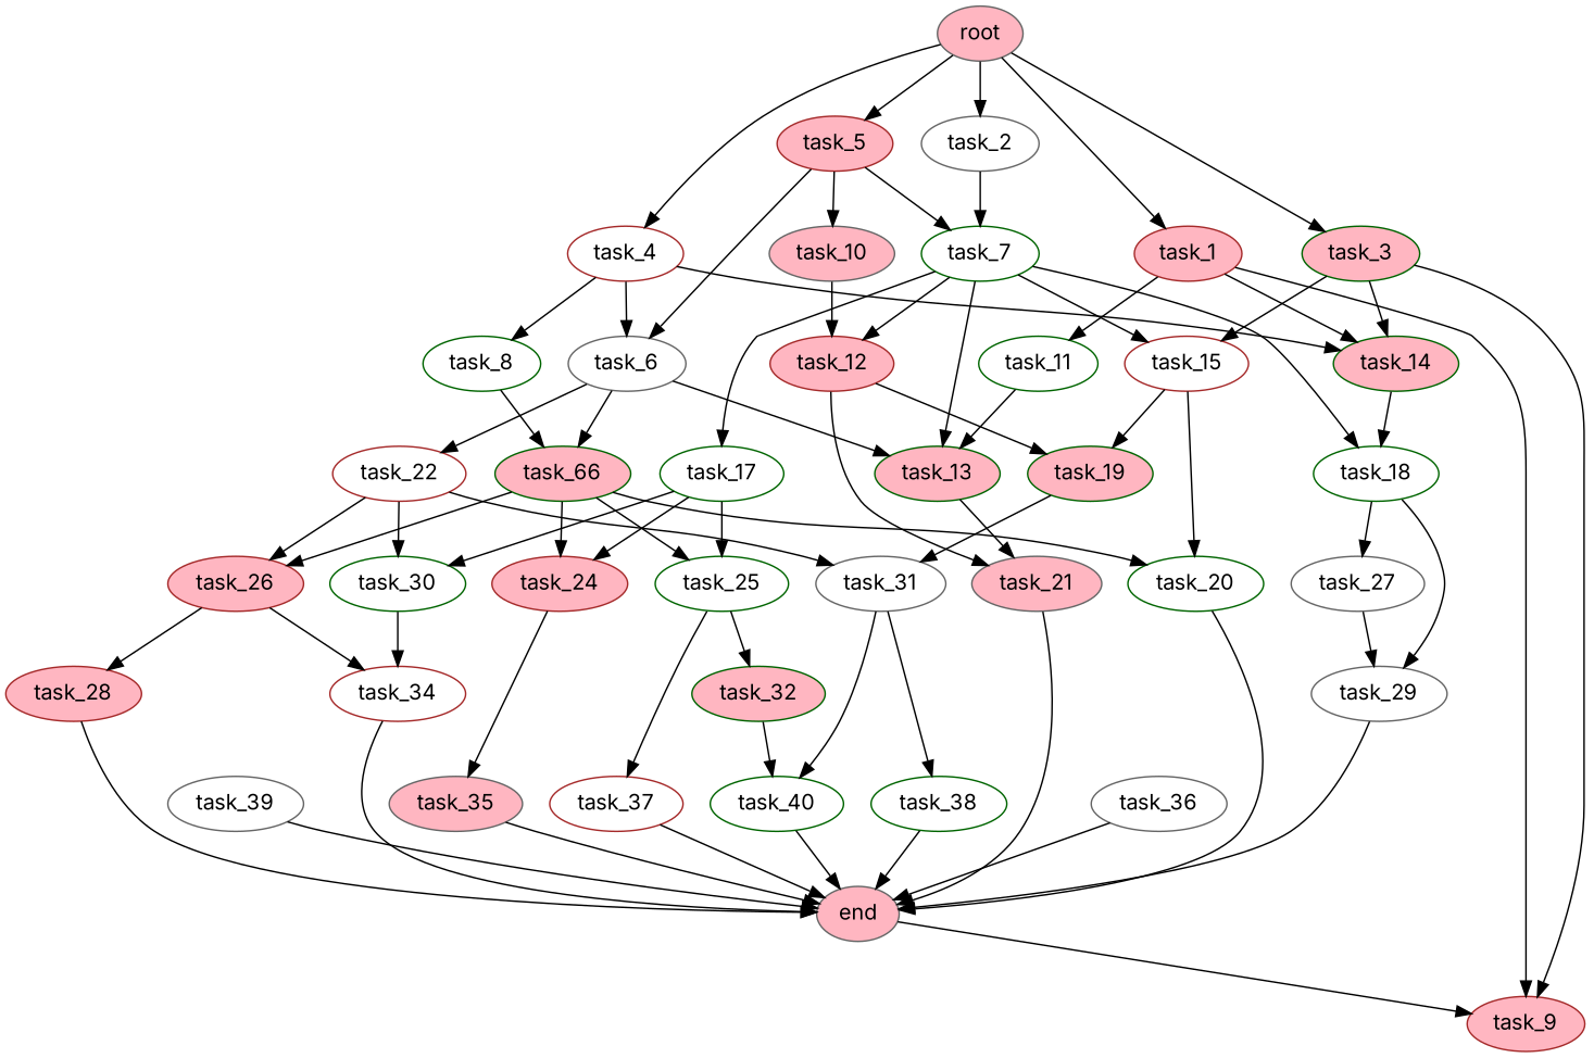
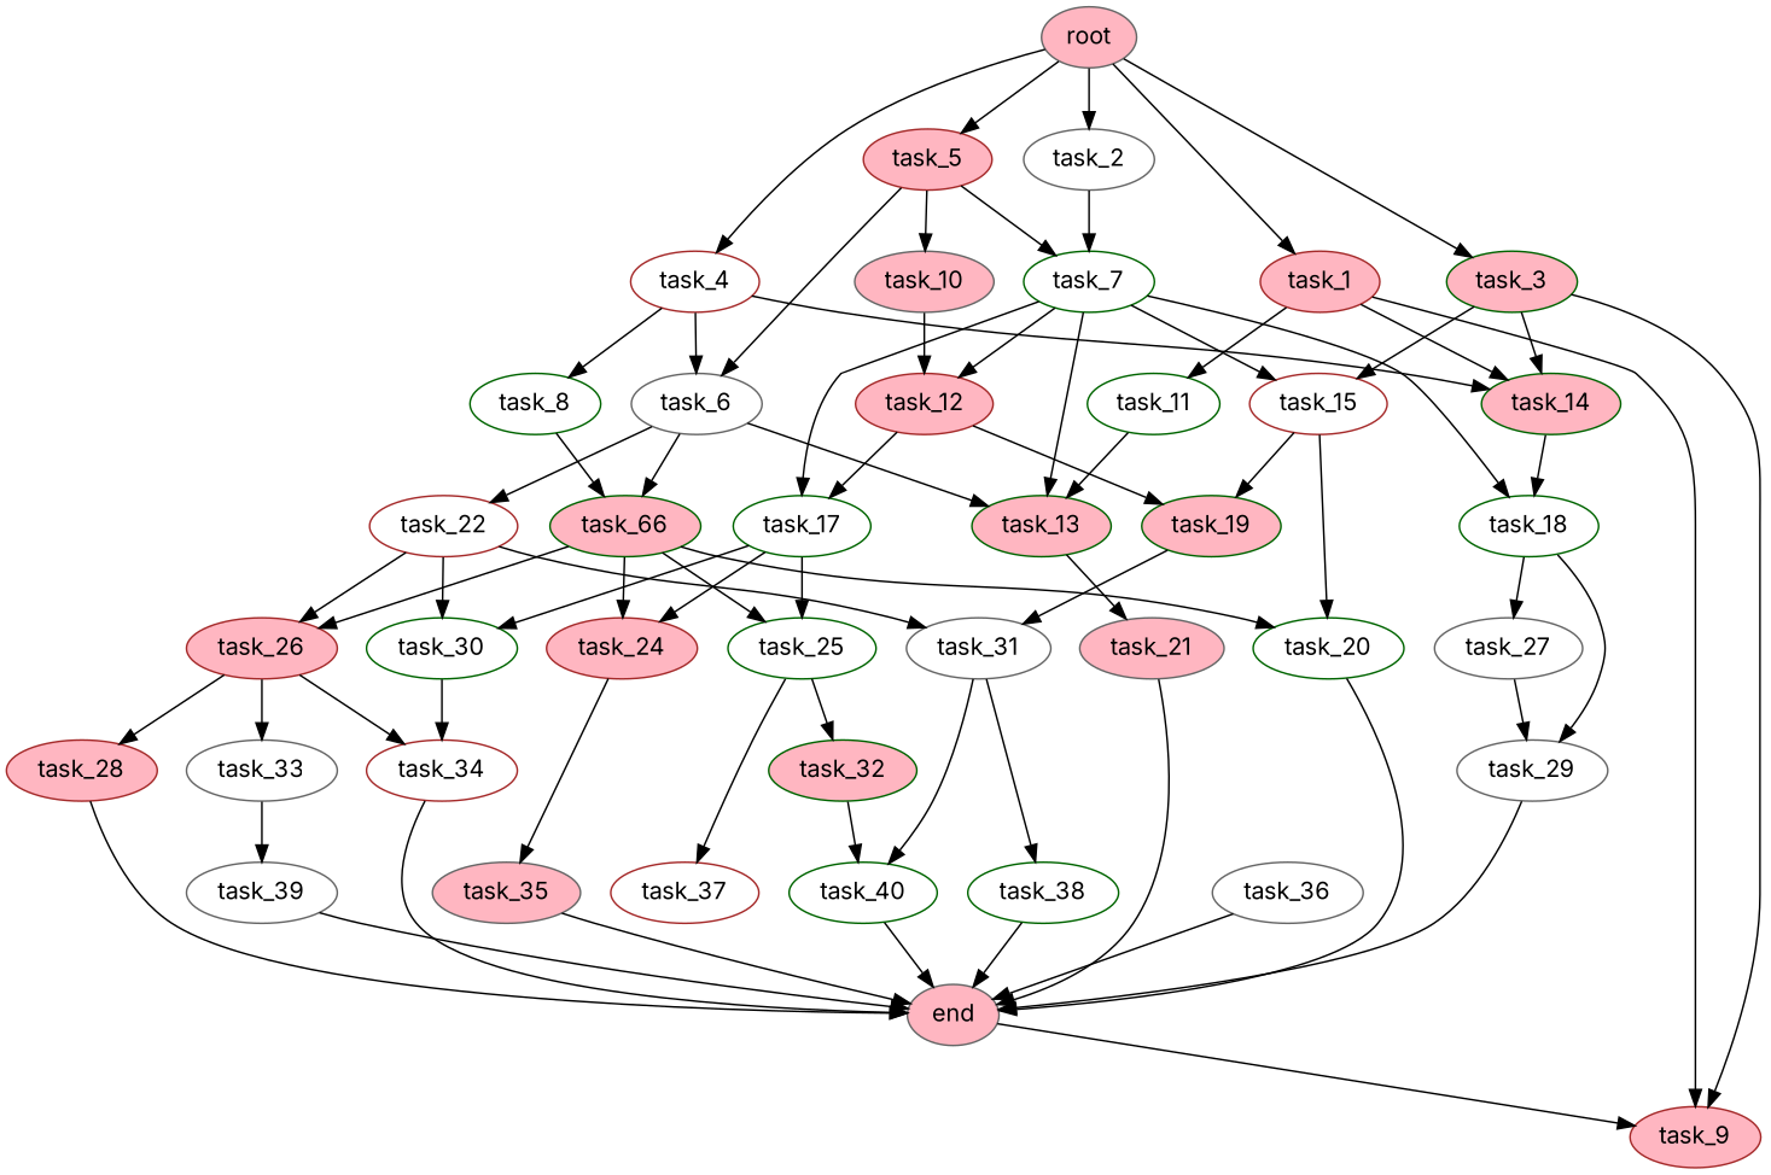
  digraph {
    fontname=Inter
    node [color=darkgreen fillcolor=white fontname=Inter style=filled]
    edge [fontname=Inter]
    root [color=gray40 fillcolor=lightpink]
    task_1 [color=brown fillcolor=lightpink]
    task_2 [color=gray40]
    task_3 [fillcolor=lightpink]
    task_4 [color=brown]
    task_5 [color=brown fillcolor=lightpink]
    task_9 [color=brown fillcolor=lightpink]
    task_11
    task_14 [fillcolor=lightpink]
    task_7
    task_15 [color=brown]
    task_6 [color=gray40]
    task_8
    task_10 [color=gray40 fillcolor=lightpink]
    task_13 [fillcolor=lightpink]
    task_18
    task_12 [color=brown fillcolor=lightpink]
    task_17
    task_19 [fillcolor=lightpink]
    task_20
    n21 [fillcolor=lightpink label=task_66]
    task_22 [color=brown]
    task_21 [color=gray40 fillcolor=lightpink]
    task_24 [color=brown fillcolor=lightpink]
    task_25
    task_26 [color=brown fillcolor=lightpink]
    task_30
    task_31 [color=gray40]
    task_27 [color=gray40]
    task_29 [color=gray40]
    end [color=gray40 fillcolor=lightpink]
    task_35 [color=gray40 fillcolor=lightpink]
    task_32 [fillcolor=lightpink]
    task_37 [color=brown]
    task_28 [color=brown fillcolor=lightpink]
+   task_33 [color=gray40]
    task_34 [color=brown]
    task_38
    task_40
    task_36 [color=gray40]
    task_39 [color=gray40]
    root -> task_1
    root -> task_2
    root -> task_3
    root -> task_4
    root -> task_5
    task_1 -> task_9
    task_1 -> task_11
    task_1 -> task_14
    task_2 -> task_7
    task_3 -> task_9
    task_3 -> task_14
    task_3 -> task_15
    task_4 -> task_14
    task_4 -> task_6
    task_4 -> task_8
    task_5 -> task_7
    task_5 -> task_6
    task_5 -> task_10
    task_11 -> task_13
    task_14 -> task_18
    task_7 -> task_15
    task_7 -> task_13
    task_7 -> task_18
    task_7 -> task_12
    task_7 -> task_17
    task_15 -> task_19
    task_15 -> task_20
    task_6 -> task_13
    task_6 -> n21
    task_6 -> task_22
    task_8 -> n21
    task_10 -> task_12
    task_13 -> task_21
    task_18 -> task_27
    task_18 -> task_29
    task_12 -> task_19
-   task_12 -> task_21
+   task_12 -> task_17
    task_17 -> task_24
    task_17 -> task_25
    task_17 -> task_30
    task_19 -> task_31
    task_20 -> end
    n21 -> task_20
    n21 -> task_24
    n21 -> task_25
    n21 -> task_26
    task_22 -> task_26
    task_22 -> task_30
    task_22 -> task_31
    task_21 -> end
    task_24 -> task_35
    task_25 -> task_32
    task_25 -> task_37
    task_26 -> task_28
+   task_26 -> task_33
    task_26 -> task_34
    task_30 -> task_34
    task_31 -> task_38
    task_31 -> task_40
    task_27 -> task_29
    task_29 -> end
    end -> task_9
    task_35 -> end
    task_32 -> task_40
-   task_37 -> end
    task_28 -> end
+   task_33 -> task_39
    task_34 -> end
    task_38 -> end
    task_40 -> end
    task_36 -> end
    task_39 -> end
  }
